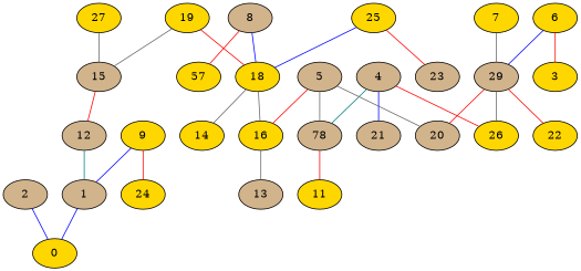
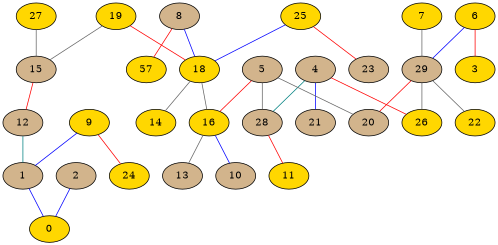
  digraph {
    node [fillcolor=gold style=filled]
    edge [color=gray40 dir=none]
    27
    15 [fillcolor=tan]
    12 [fillcolor=tan]
    1 [fillcolor=tan]
    29 [fillcolor=tan]
    22
    20 [fillcolor=tan]
    26
    19
    18
    14
    16
    6
    3
    4 [fillcolor=tan]
    21 [fillcolor=tan]
-   28 [fillcolor=tan label=78]
+   28 [fillcolor=tan]
    11
    7
    13 [fillcolor=tan]
+   10 [fillcolor=tan]
    5 [fillcolor=tan]
    8 [fillcolor=tan]
    n24 [label=57]
    0
    9
    24
    25
    23 [fillcolor=tan]
    2 [fillcolor=tan]
    subgraph sub_1 {
      27
      15
      12
      1
      29
      22
      20
      26
      19
      18
      14
      16
      6
      3
      4
      21
      28
      11
      7
      13
+     10
      5
      8
      n24
      0
      9
      24
      25
      23
      2
    }
    27 -> 15
    15 -> 12 [color=red]
    12 -> 1 [color=teal]
    1 -> 0 [color=blue]
-   29 -> 22 [color=red]
+   29 -> 22
    29 -> 20 [color=red]
    29 -> 26
    19 -> 15
    19 -> 18 [color=red]
    18 -> 14
    18 -> 16
    16 -> 13
+   16 -> 10 [color=blue]
    6 -> 29 [color=blue]
    6 -> 3 [color=red]
    4 -> 26 [color=red]
    4 -> 21 [color=blue]
    4 -> 28 [color=teal]
    28 -> 11 [color=red]
    7 -> 29
    5 -> 20
    5 -> 16 [color=red]
    5 -> 28
    8 -> 18 [color=blue]
    8 -> n24 [color=red]
    9 -> 1 [color=blue]
    9 -> 24 [color=red]
    25 -> 18 [color=blue]
    25 -> 23 [color=red]
    2 -> 0 [color=blue]
  }
